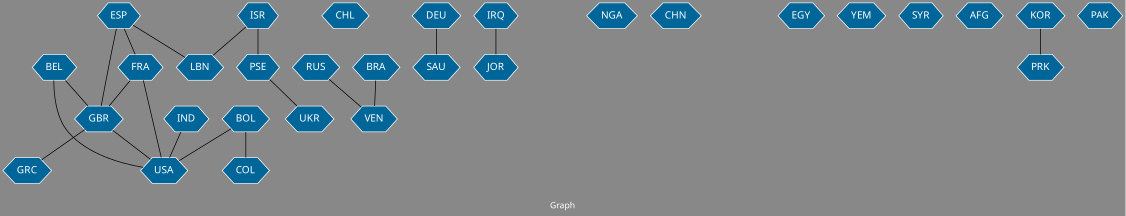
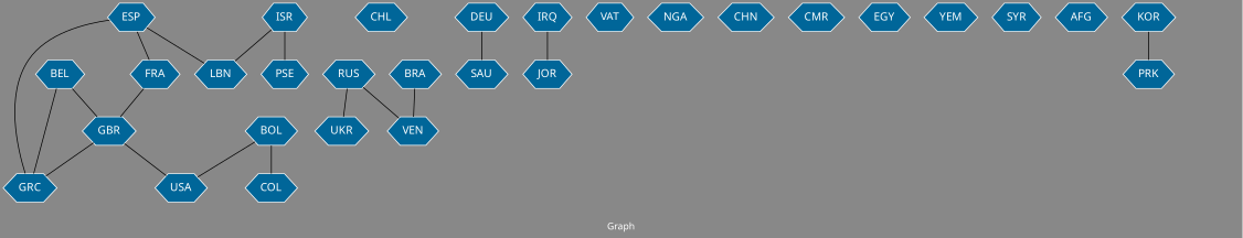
  graph {
    bgcolor="#888888"
    fontcolor=white
    fontname="Noto Sans"
    fontsize=12
    label="Graph"
    node [color=white fillcolor="#006699" fontcolor=white fontname="Noto Sans" shape=hexagon style=filled]
    edge [arrowhead=open color=black fontcolor=white fontname="Noto Sans" fontsize=12 weight=1]
    n1 [label=FRA]
    n2 [label=USA]
    n3 [label=GBR]
    n4 [label=GRC]
    n5 [label=ESP]
    n6 [label=LBN]
    n7 [label=ISR]
    n8 [label=PSE]
    n9 [label=RUS]
    n10 [label=UKR]
    n11 [label=VEN]
    n12 [label=BRA]
    n13 [label=CHL]
    n14 [label=BEL]
    n15 [label=DEU]
    n16 [label=SAU]
    n17 [label=IRQ]
    n18 [label=JOR]
+   n19 [label=VAT]
    n20 [label=NGA]
    n21 [label=CHN]
    n22 [label=COL]
    n23 [label=BOL]
+   n24 [label=CMR]
    n25 [label=EGY]
    n26 [label=YEM]
-   n27 [label=IND]
    n28 [label=SYR]
    n29 [label=AFG]
    n30 [label=KOR]
    n31 [label=PRK]
-   n32 [label=PAK]
-   n1 -- n2
    n1 -- n3
    n3 -- n2
    n3 -- n4
    n5 -- n1
-   n5 -- n3
+   n5 -- n4
    n5 -- n6
    n7 -- n6
    n7 -- n8 [weight=5]
-   n8 -- n10 [weight=2]
+   n9 -- n10 [weight=2]
    n9 -- n11
    n12 -- n11
    n14 -- n3
-   n14 -- n2
+   n14 -- n4
    n15 -- n16
    n17 -- n18
    n23 -- n2 [weight=2]
    n23 -- n22
-   n27 -- n2
    n30 -- n31
  }
